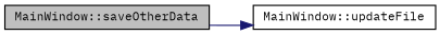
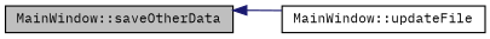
  digraph {
    rankdir=LR
    fontname="IBM Plex Mono"
    node [color=black fontname="IBM Plex Mono" fontsize=10 shape=record style=filled]
    n1 [fillcolor=grey75 fontcolor=black height=0.2 label="MainWindow::saveOtherData" width=0.4]
    n2 [fillcolor=white height=0.2 label="MainWindow::updateFile" width=0.4]
-   n1 -> n2 [color=midnightblue fontname="IBM Plex Mono" fontsize=10 labelfontname=Helvetica labelfontsize=10 style=solid]
+   n2 -> n1 [color=midnightblue fontname="IBM Plex Mono" fontsize=10 labelfontname=Helvetica labelfontsize=10 style=solid]
  }
